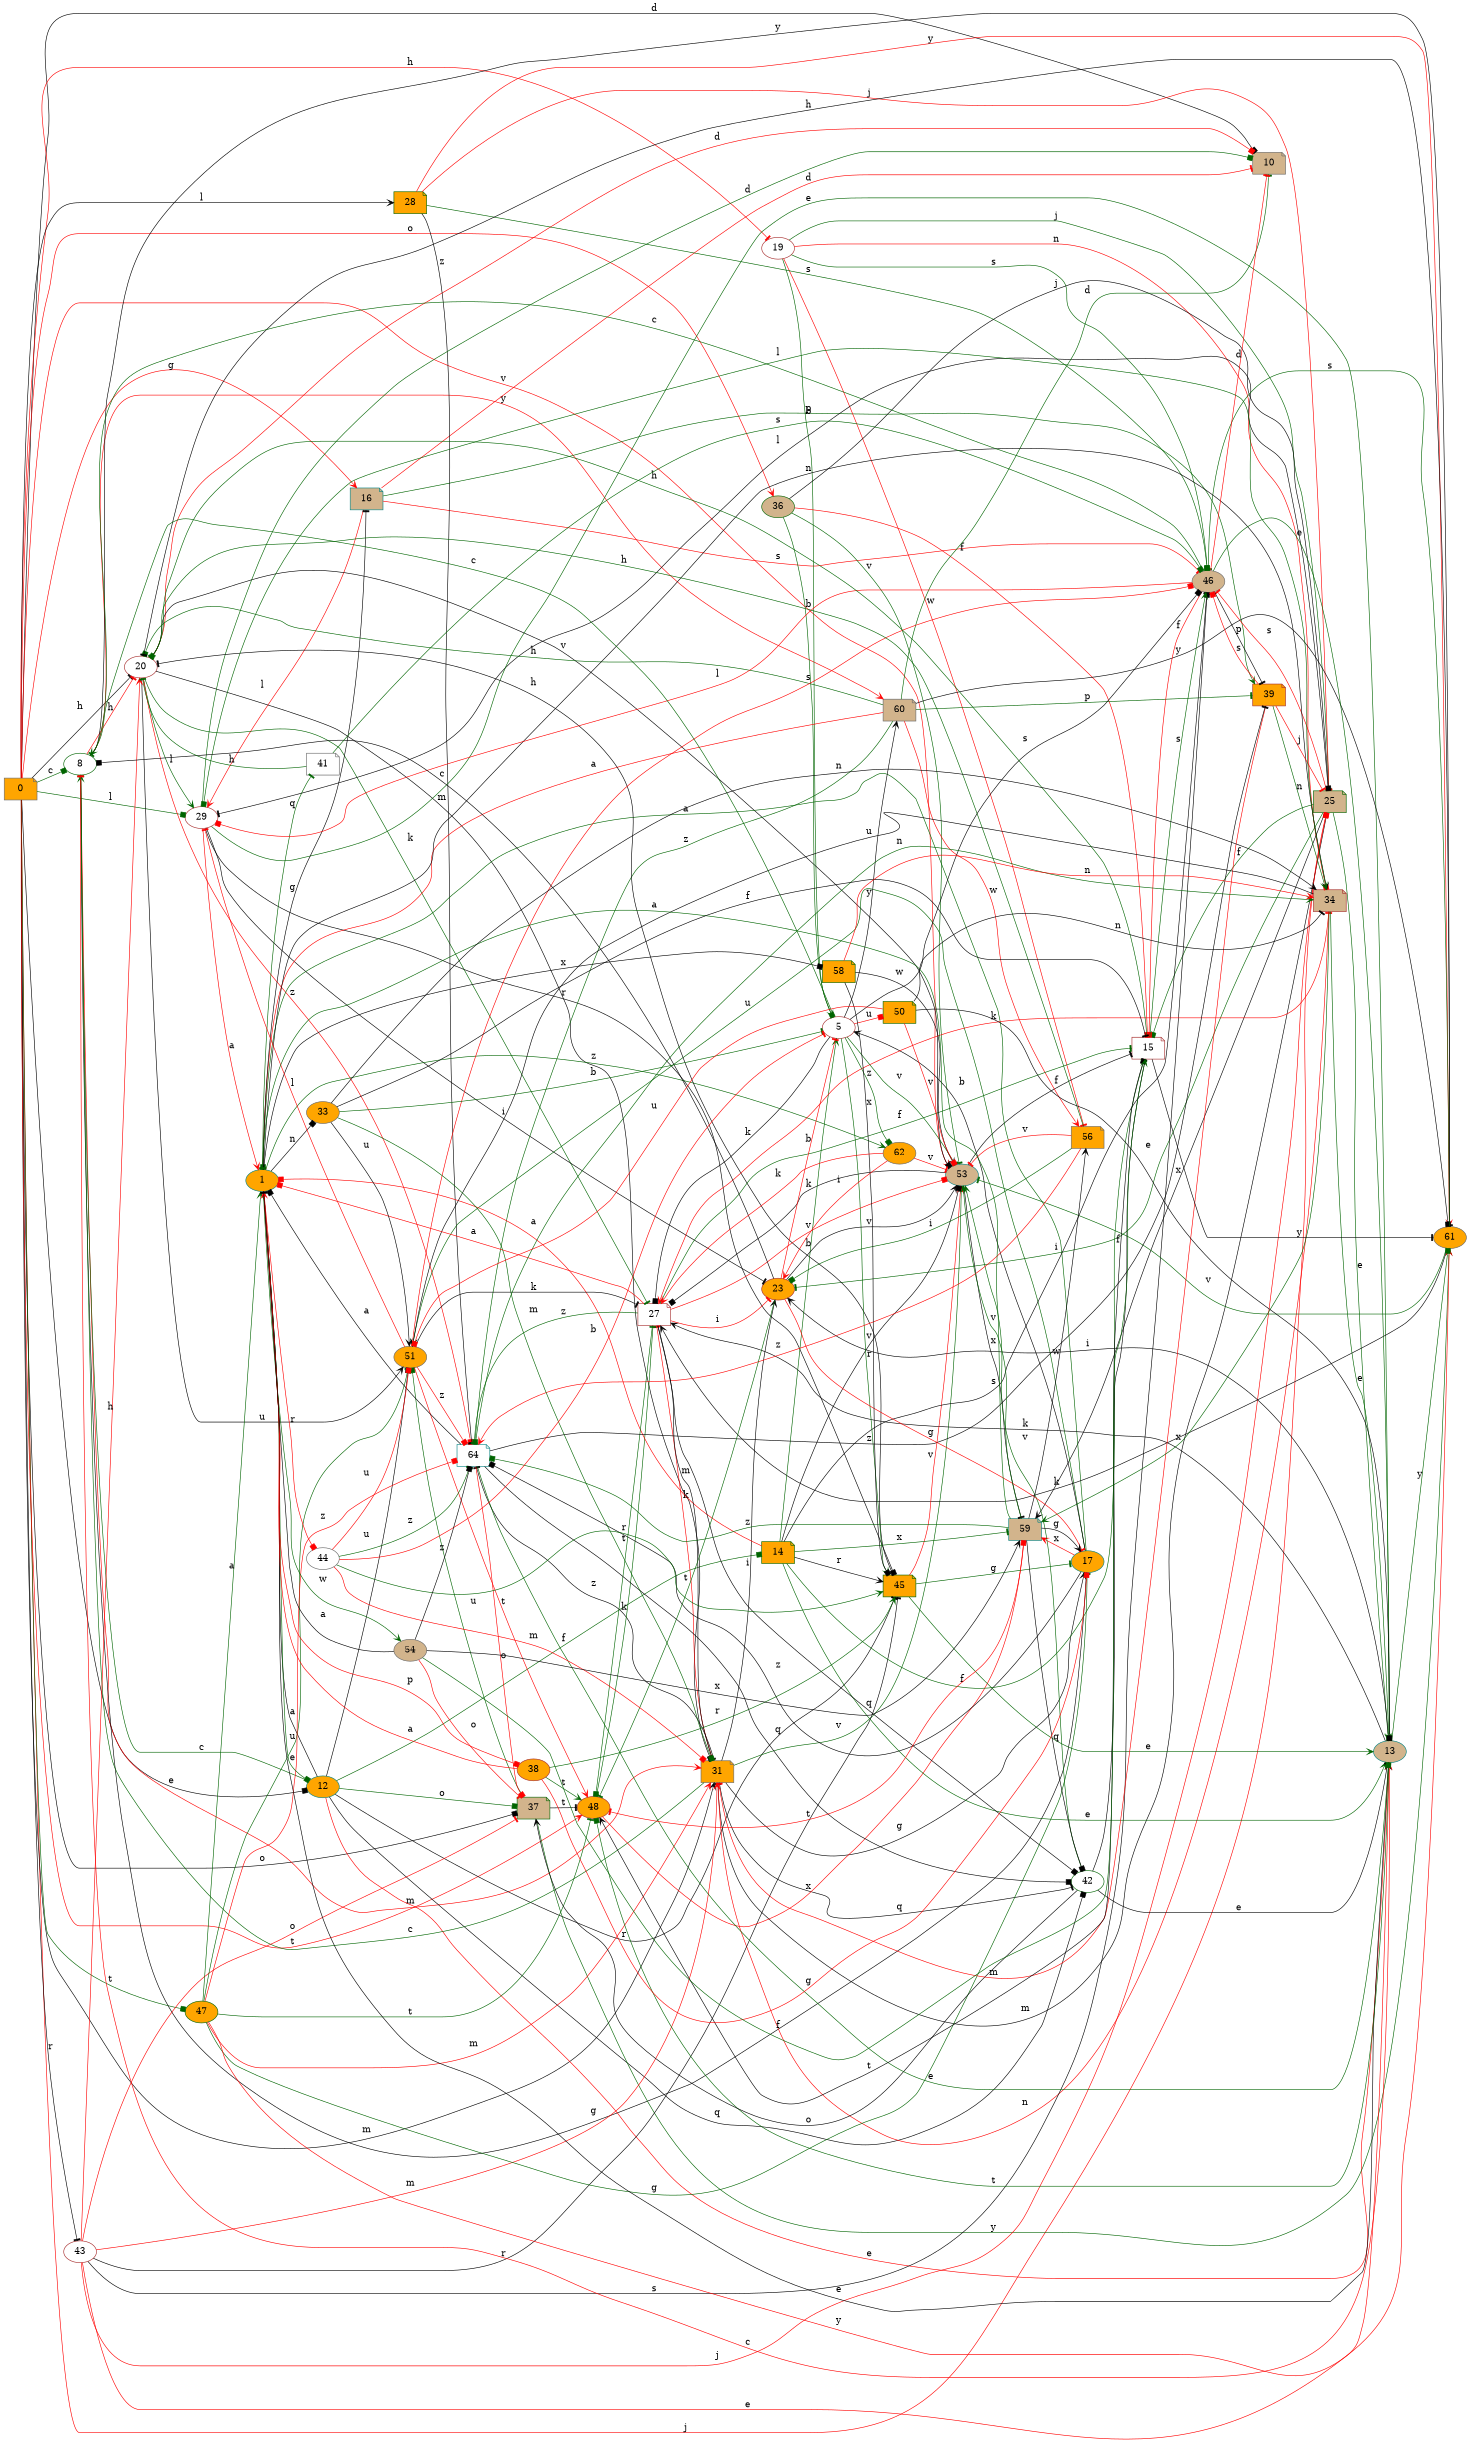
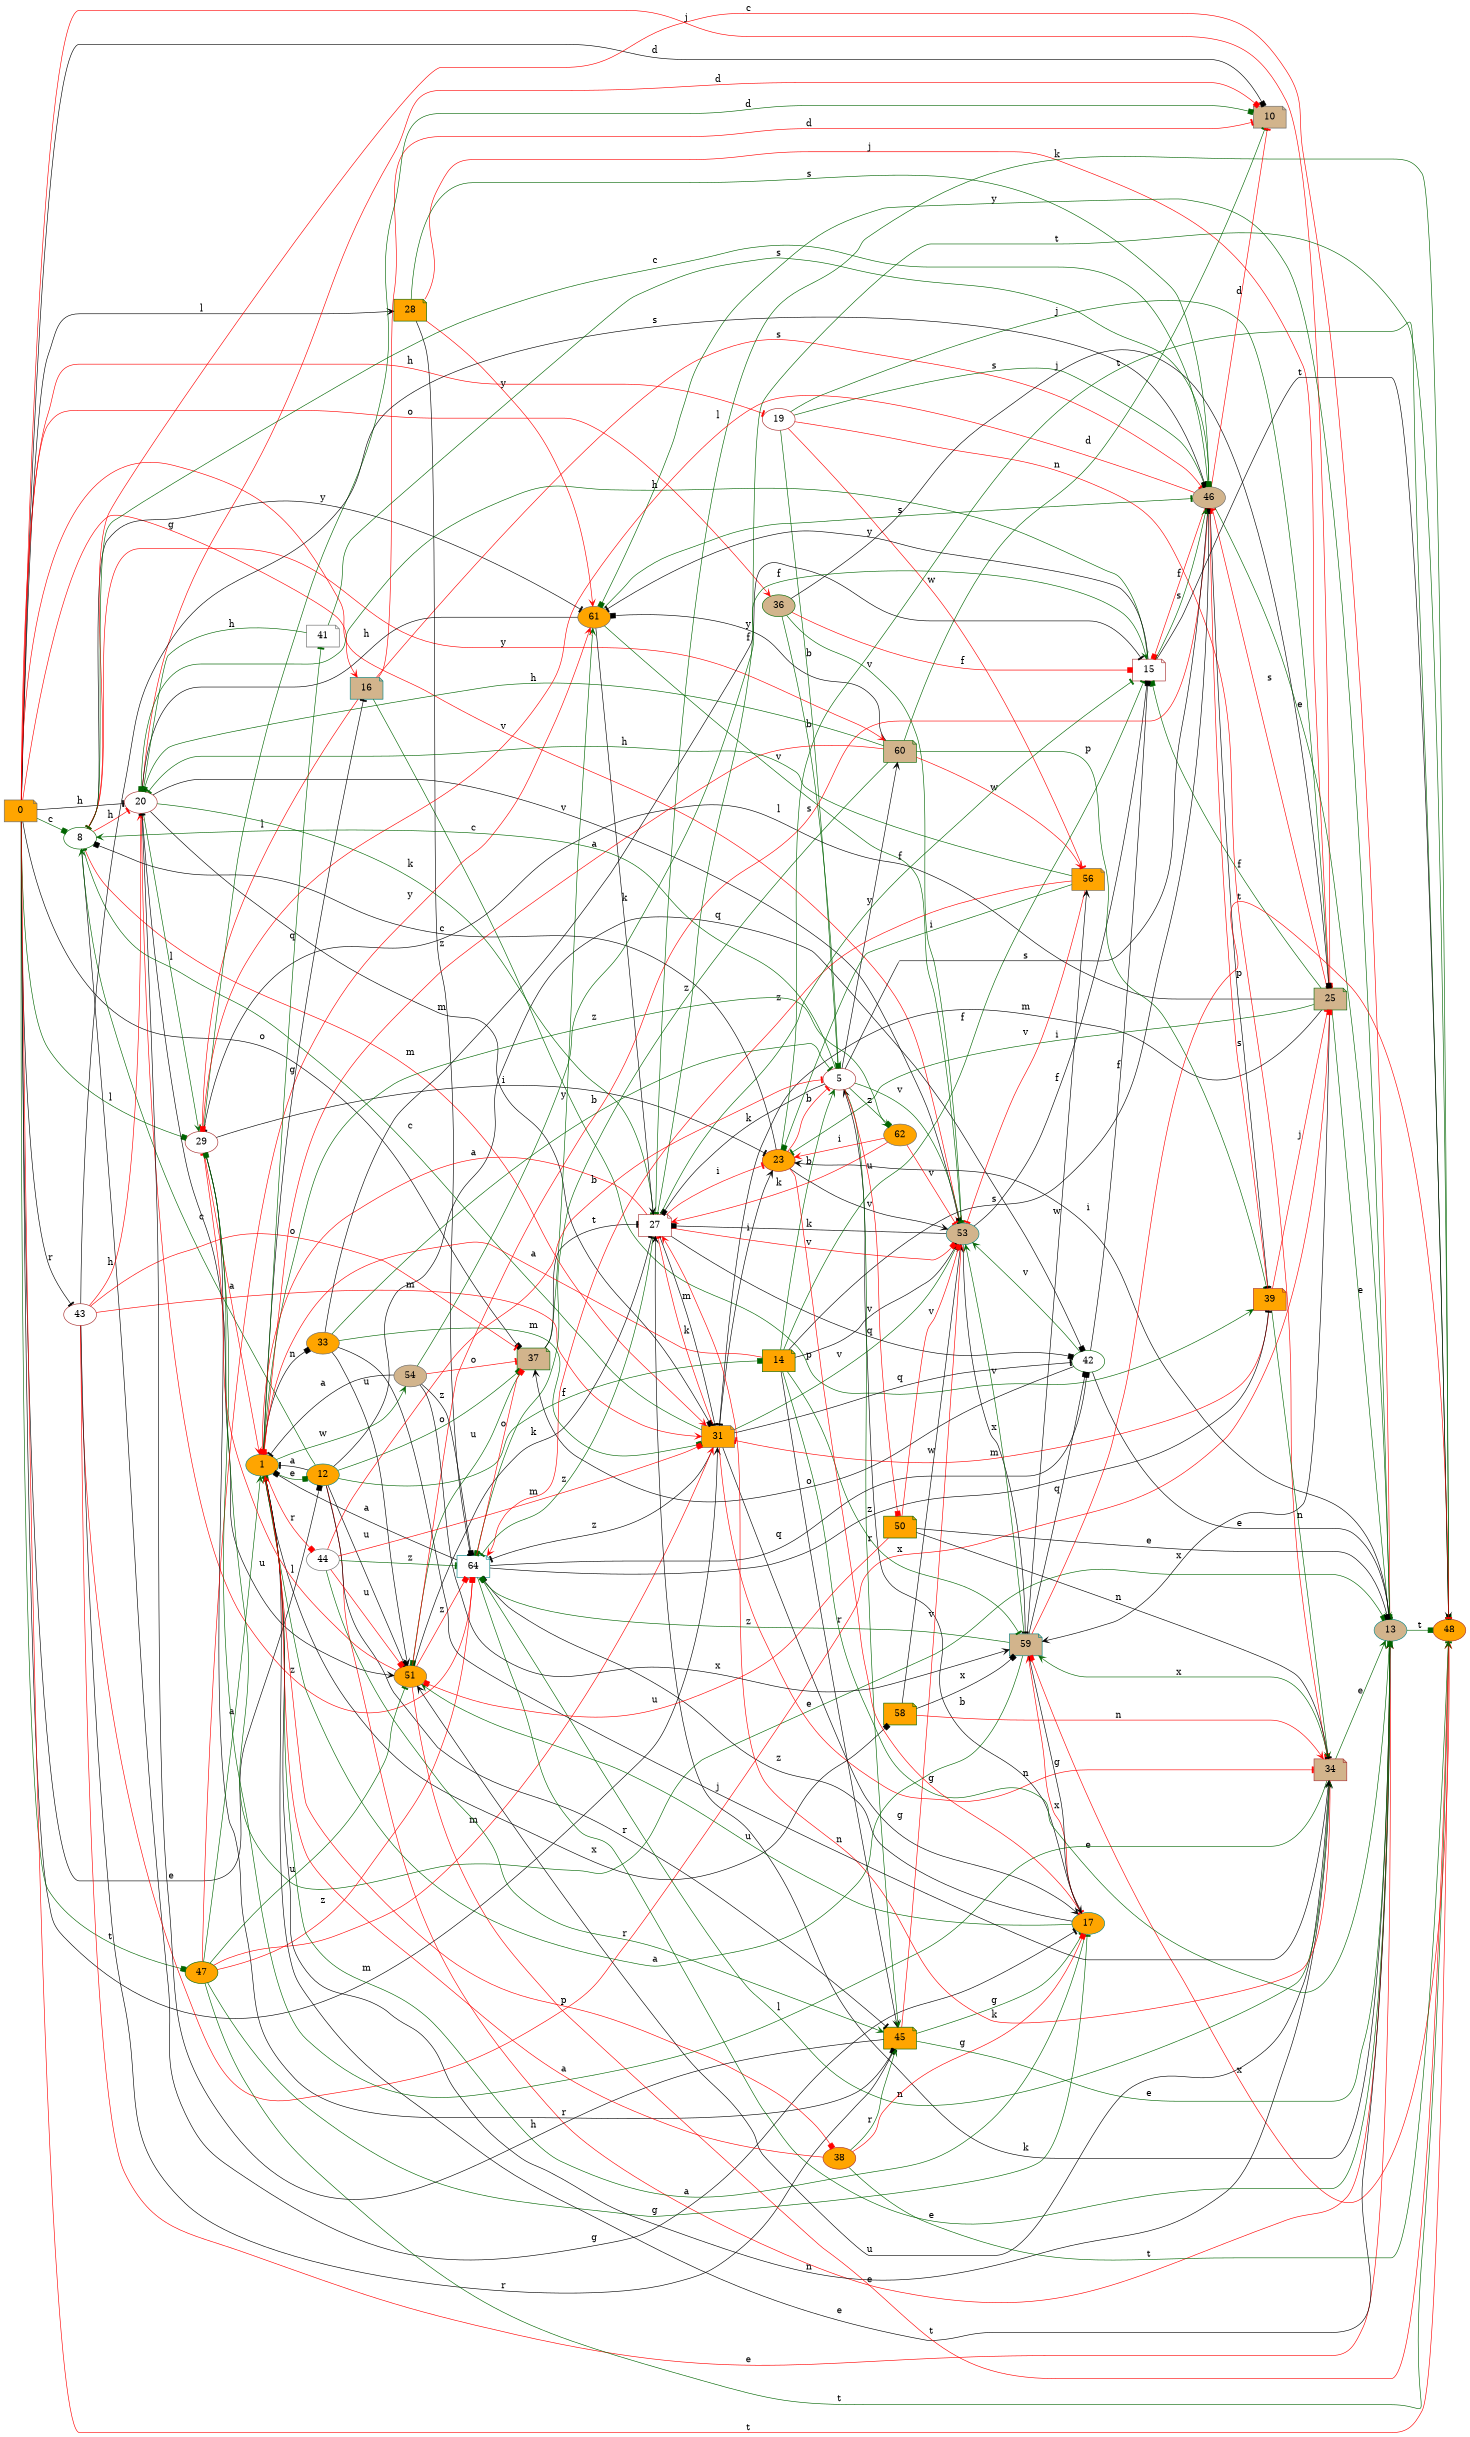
  strict digraph {
    rankdir=LR
    node [color=gray40 fillcolor=orange shape=ellipse style=filled]
    edge [arrowhead=box color=darkgreen]
    0 [shape=note]
    8 [color=darkgreen fillcolor=white]
    10 [fillcolor=tan shape=note]
    12 [color=teal]
    16 [color=teal fillcolor=tan shape=note]
    19 [color=brown fillcolor=white]
    20 [color=brown fillcolor=white]
    25 [color=darkgreen fillcolor=tan shape=note]
    28 [color=darkgreen shape=note]
    29 [color=brown fillcolor=white]
    31 [shape=note]
    36 [color=darkgreen fillcolor=tan]
    37 [color=darkgreen fillcolor=tan shape=note]
    43 [color=brown fillcolor=white]
    47 [color=darkgreen]
    48 [color=brown]
    53 [color=teal fillcolor=tan]
-   60 [fillcolor=tan shape=note]
+   60 [color=darkgreen fillcolor=tan shape=note]
    17 [color=teal]
    61
    1 [color=teal]
    13 [color=teal fillcolor=tan]
    45 [color=darkgreen shape=note]
    14 [color=darkgreen shape=note]
    42 [color=darkgreen fillcolor=white]
    51
    46 [fillcolor=tan]
    39 [color=brown shape=note]
    34 [color=brown fillcolor=tan shape=note]
    5 [color=brown fillcolor=white]
    56 [shape=note]
    27 [color=brown fillcolor=white shape=note]
    64 [color=teal fillcolor=white shape=note]
    23 [color=brown]
    15 [color=brown fillcolor=white shape=note]
    59 [color=teal fillcolor=tan shape=note]
    33
    38 [color=brown]
    41 [fillcolor=white shape=note]
    44 [fillcolor=white]
    54 [fillcolor=tan]
    58 [color=darkgreen shape=note]
    62
    50 [color=darkgreen shape=note]
    0 -> 8 [label=c]
    0 -> 10 [color=black label=d]
    0 -> 12 [color=black label=e]
    0 -> 16 [arrowhead=vee color=red label=g]
    0 -> 19 [arrowhead=tee color=red label=h]
    0 -> 20 [arrowhead=tee color=black label=h]
    0 -> 25 [color=red label=j]
    0 -> 28 [arrowhead=vee color=black label=l]
    0 -> 29 [label=l]
    0 -> 31 [arrowhead=vee color=black label=m]
    0 -> 36 [arrowhead=vee color=red label=o]
    0 -> 37 [color=black label=o]
    0 -> 43 [arrowhead=tee color=black label=r]
    0 -> 47 [label=t]
    0 -> 48 [arrowhead=vee color=red label=t]
    0 -> 53 [arrowhead=vee color=red label=v]
    8 -> 20 [arrowhead=tee color=red label=h]
    8 -> 31 [arrowhead=vee color=red label=m]
    8 -> 60 [arrowhead=vee color=red label=y]
    8 -> 17 [arrowhead=tee color=black label=g]
    8 -> 61 [arrowhead=tee color=black label=y]
    12 -> 8 [arrowhead=vee label=c]
    12 -> 37 [label=o]
    12 -> 1 [arrowhead=tee color=black label=a]
    12 -> 13 [arrowhead=vee color=red label=e]
    12 -> 45 [arrowhead=tee color=black label=r]
    12 -> 14 [label=f]
    12 -> 42 [color=black label=q]
    12 -> 51 [color=black label=u]
    16 -> 10 [arrowhead=tee color=red label=d]
    16 -> 29 [arrowhead=vee color=red label=l]
    16 -> 46 [arrowhead=tee color=red label=s]
    16 -> 39 [arrowhead=vee label=p]
    19 -> 25 [arrowhead=tee label=j]
    19 -> 46 [label=s]
    19 -> 34 [color=red label=n]
    19 -> 5 [arrowhead=vee label=b]
    19 -> 56 [arrowhead=tee color=red label=w]
    20 -> 10 [color=red label=d]
    20 -> 29 [arrowhead=vee label=l]
    20 -> 31 [color=black label=m]
    20 -> 53 [color=black label=v]
    20 -> 51 [arrowhead=vee color=black label=u]
    20 -> 27 [arrowhead=tee label=k]
    20 -> 64 [color=red label=z]
    25 -> 29 [arrowhead=tee color=black label=l]
    25 -> 31 [arrowhead=tee color=black label=m]
    25 -> 13 [arrowhead=vee label=e]
    25 -> 46 [arrowhead=tee color=red label=s]
    25 -> 23 [arrowhead=tee label=i]
    25 -> 15 [label=f]
    25 -> 59 [arrowhead=vee color=black label=x]
    28 -> 25 [arrowhead=tee color=red label=j]
    28 -> 61 [arrowhead=vee color=red label=y]
    28 -> 46 [label=s]
    28 -> 64 [arrowhead=tee color=black label=z]
    29 -> 10 [label=d]
    29 -> 1 [arrowhead=vee color=red label=a]
    29 -> 13 [label=e]
    29 -> 45 [color=black label=r]
    29 -> 23 [arrowhead=tee color=black label=i]
    31 -> 8 [arrowhead=tee label=c]
    31 -> 53 [label=v]
    31 -> 17 [arrowhead=vee color=black label=g]
    31 -> 42 [arrowhead=tee color=black label=q]
    31 -> 34 [arrowhead=tee color=red label=n]
    31 -> 27 [arrowhead=tee color=red label=k]
    31 -> 64 [arrowhead=tee color=black label=z]
    31 -> 23 [arrowhead=vee color=black label=i]
    36 -> 25 [color=black label=j]
    36 -> 53 [arrowhead=tee label=v]
    36 -> 5 [label=b]
    36 -> 15 [color=red label=f]
-   37 -> 48 [arrowhead=tee color=black label=t]
+   37 -> 27 [arrowhead=tee color=black label=t]
    37 -> 61 [arrowhead=vee label=y]
    37 -> 51 [label=u]
    43 -> 20 [arrowhead=vee color=red label=h]
    43 -> 25 [color=red label=j]
    43 -> 31 [arrowhead=vee color=red label=m]
    43 -> 37 [arrowhead=tee color=red label=o]
    43 -> 13 [arrowhead=vee color=red label=e]
    43 -> 45 [arrowhead=tee color=black label=r]
    43 -> 46 [color=black label=s]
    47 -> 31 [arrowhead=vee color=red label=m]
    47 -> 48 [arrowhead=tee label=t]
    47 -> 17 [arrowhead=tee label=g]
    47 -> 61 [arrowhead=vee color=red label=y]
    47 -> 1 [arrowhead=vee label=a]
    47 -> 51 [arrowhead=tee label=u]
    47 -> 64 [color=red label=z]
    48 -> 27 [arrowhead=tee label=k]
    48 -> 59 [color=red label=x]
    53 -> 27 [color=black label=k]
    53 -> 15 [arrowhead=tee color=black label=f]
    53 -> 59 [arrowhead=tee color=black label=x]
    60 -> 10 [arrowhead=tee label=d]
    60 -> 20 [label=h]
    60 -> 61 [color=black label=y]
    60 -> 1 [arrowhead=tee color=red label=a]
    60 -> 39 [arrowhead=tee label=p]
    60 -> 56 [arrowhead=vee color=red label=w]
    60 -> 64 [label=z]
    17 -> 1 [label=a]
    17 -> 51 [arrowhead=vee label=u]
    17 -> 5 [arrowhead=vee color=black label=b]
    17 -> 64 [color=black label=z]
    17 -> 59 [arrowhead=vee color=red label=x]
    61 -> 20 [arrowhead=tee color=black label=h]
    61 -> 53 [arrowhead=tee label=v]
    61 -> 46 [arrowhead=tee label=s]
    61 -> 27 [arrowhead=vee color=black label=k]
    1 -> 12 [label=e]
    1 -> 16 [arrowhead=tee color=black label=g]
    1 -> 13 [arrowhead=vee color=black label=e]
    1 -> 34 [arrowhead=vee color=black label=n]
    1 -> 33 [color=black label=n]
    1 -> 38 [color=red label=p]
    1 -> 41 [arrowhead=tee label=q]
    1 -> 44 [color=red label=r]
    1 -> 54 [arrowhead=vee label=w]
    1 -> 58 [color=black label=x]
    1 -> 62 [arrowhead=vee label=z]
    13 -> 8 [arrowhead=tee color=red label=c]
    13 -> 48 [label=t]
    13 -> 61 [label=y]
    13 -> 27 [arrowhead=vee color=black label=k]
    13 -> 23 [arrowhead=vee color=black label=i]
    45 -> 20 [arrowhead=tee color=black label=h]
    45 -> 53 [arrowhead=vee color=red label=v]
    45 -> 17 [arrowhead=tee label=g]
    45 -> 13 [arrowhead=vee label=e]
    14 -> 53 [color=black label=v]
    14 -> 1 [color=red label=a]
    14 -> 13 [arrowhead=vee label=e]
    14 -> 45 [arrowhead=vee color=black label=r]
    14 -> 46 [arrowhead=tee color=black label=s]
    14 -> 5 [arrowhead=vee label=b]
    14 -> 15 [arrowhead=tee label=f]
    14 -> 59 [arrowhead=tee label=x]
    42 -> 37 [arrowhead=vee color=black label=o]
    42 -> 53 [arrowhead=vee label=v]
    42 -> 13 [arrowhead=tee color=black label=e]
    42 -> 15 [color=black label=f]
    51 -> 29 [arrowhead=tee color=red label=l]
    51 -> 48 [arrowhead=vee color=red label=t]
    51 -> 46 [color=red label=s]
    51 -> 27 [arrowhead=tee color=black label=k]
    51 -> 64 [color=red label=z]
    46 -> 8 [arrowhead=tee label=c]
    46 -> 10 [arrowhead=tee color=red label=d]
    46 -> 29 [color=red label=l]
    46 -> 13 [label=e]
    46 -> 39 [arrowhead=tee color=black label=p]
    46 -> 15 [color=red label=f]
    39 -> 25 [arrowhead=tee color=red label=j]
    39 -> 31 [arrowhead=tee color=red label=m]
    39 -> 46 [color=red label=s]
    39 -> 34 [arrowhead=vee label=n]
    34 -> 29 [label=l]
    34 -> 13 [arrowhead=vee label=e]
    34 -> 51 [arrowhead=vee color=black label=u]
    34 -> 27 [arrowhead=vee color=red label=k]
    34 -> 59 [arrowhead=vee label=x]
    5 -> 8 [arrowhead=vee label=c]
    5 -> 53 [arrowhead=tee label=v]
    5 -> 60 [arrowhead=vee color=black label=y]
    5 -> 45 [arrowhead=vee label=r]
    5 -> 46 [color=black label=s]
    5 -> 27 [color=black label=k]
    5 -> 62 [label=z]
    5 -> 50 [color=red label=u]
    56 -> 20 [arrowhead=tee label=h]
    56 -> 53 [arrowhead=tee color=red label=v]
    56 -> 64 [arrowhead=vee color=red label=z]
    56 -> 23 [label=i]
    27 -> 31 [arrowhead=tee color=black label=m]
    27 -> 48 [label=t]
    27 -> 53 [color=red label=v]
    27 -> 1 [color=red label=a]
    27 -> 42 [color=black label=q]
    27 -> 64 [arrowhead=tee label=z]
    27 -> 23 [arrowhead=tee color=red label=i]
    27 -> 15 [arrowhead=tee label=f]
    64 -> 37 [color=red label=o]
    64 -> 1 [color=black label=a]
    64 -> 13 [label=e]
    64 -> 42 [color=black label=q]
    64 -> 39 [arrowhead=tee color=black label=z]
    64 -> 34 [arrowhead=vee label=n]
    23 -> 8 [color=black label=c]
    23 -> 48 [arrowhead=tee label=t]
    23 -> 53 [arrowhead=vee color=black label=v]
    23 -> 17 [arrowhead=tee color=red label=g]
    23 -> 5 [arrowhead=tee color=red label=b]
    15 -> 20 [label=h]
    15 -> 48 [arrowhead=vee color=black label=t]
    15 -> 61 [arrowhead=tee color=black label=y]
    15 -> 46 [arrowhead=vee label=s]
    59 -> 48 [arrowhead=tee color=red label=t]
    59 -> 53 [arrowhead=vee label=v]
    59 -> 17 [arrowhead=vee color=black label=g]
    59 -> 1 [arrowhead=tee label=a]
    59 -> 42 [color=black label=q]
    59 -> 56 [arrowhead=vee color=black label=w]
    59 -> 64 [label=z]
    33 -> 31 [label=m]
    33 -> 51 [arrowhead=vee color=black label=u]
    33 -> 34 [arrowhead=vee color=black label=n]
    33 -> 5 [arrowhead=tee label=b]
    33 -> 15 [arrowhead=tee color=black label=f]
    38 -> 48 [arrowhead=vee label=t]
    38 -> 17 [color=red label=g]
    38 -> 1 [arrowhead=vee color=red label=a]
    38 -> 45 [arrowhead=vee label=r]
    41 -> 20 [arrowhead=tee label=h]
    41 -> 46 [label=s]
    44 -> 31 [color=red label=m]
    44 -> 45 [arrowhead=vee label=r]
    44 -> 51 [color=red label=u]
    44 -> 5 [arrowhead=tee color=red label=b]
    44 -> 64 [arrowhead=tee label=z]
    54 -> 37 [arrowhead=tee color=red label=o]
    54 -> 1 [arrowhead=tee color=black label=a]
    54 -> 64 [color=black label=z]
    54 -> 15 [arrowhead=vee label=f]
    54 -> 59 [arrowhead=vee color=black label=x]
    58 -> 53 [arrowhead=vee color=black label=w]
    58 -> 34 [arrowhead=vee color=red label=n]
-   58 -> 45 [color=black label=x]
+   58 -> 59 [color=black label=x]
    62 -> 53 [arrowhead=tee color=red label=v]
    62 -> 27 [arrowhead=vee color=red label=k]
    62 -> 23 [arrowhead=vee color=red label=i]
    50 -> 53 [color=red label=v]
    50 -> 13 [color=black label=e]
    50 -> 51 [color=red label=u]
    50 -> 34 [arrowhead=tee color=black label=n]
  }
